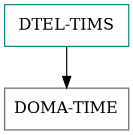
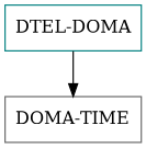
  digraph {
    node [shape=box]
-   "DTEL-TIMS" [color=teal]
+   "DTEL-TIMS" [color=teal label="DTEL-DOMA"]
    "DOMA-TIME" [color=gray40]
    "DTEL-TIMS" -> "DOMA-TIME" [style=solid]
  }
